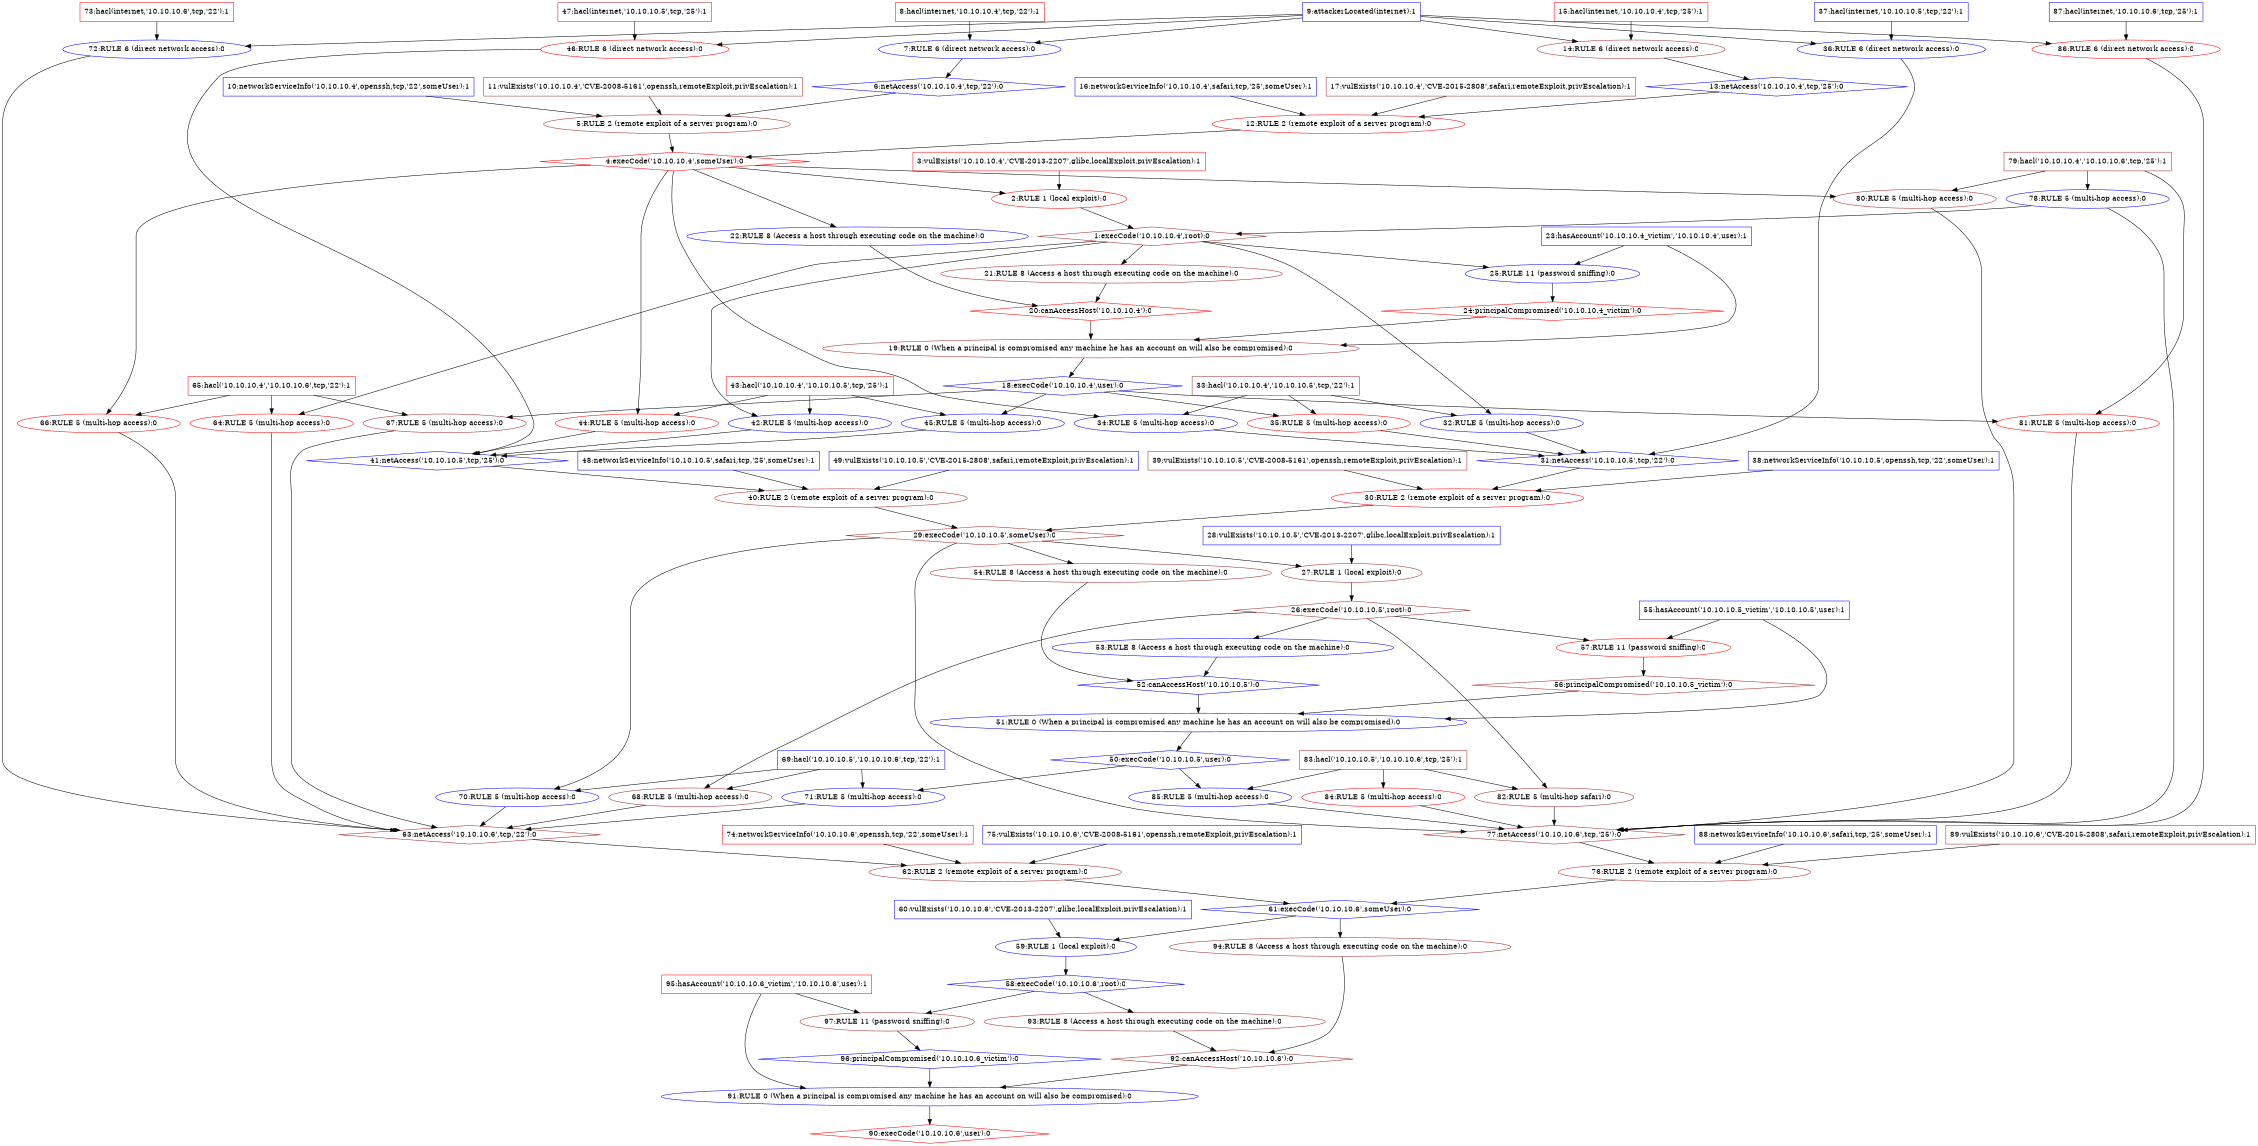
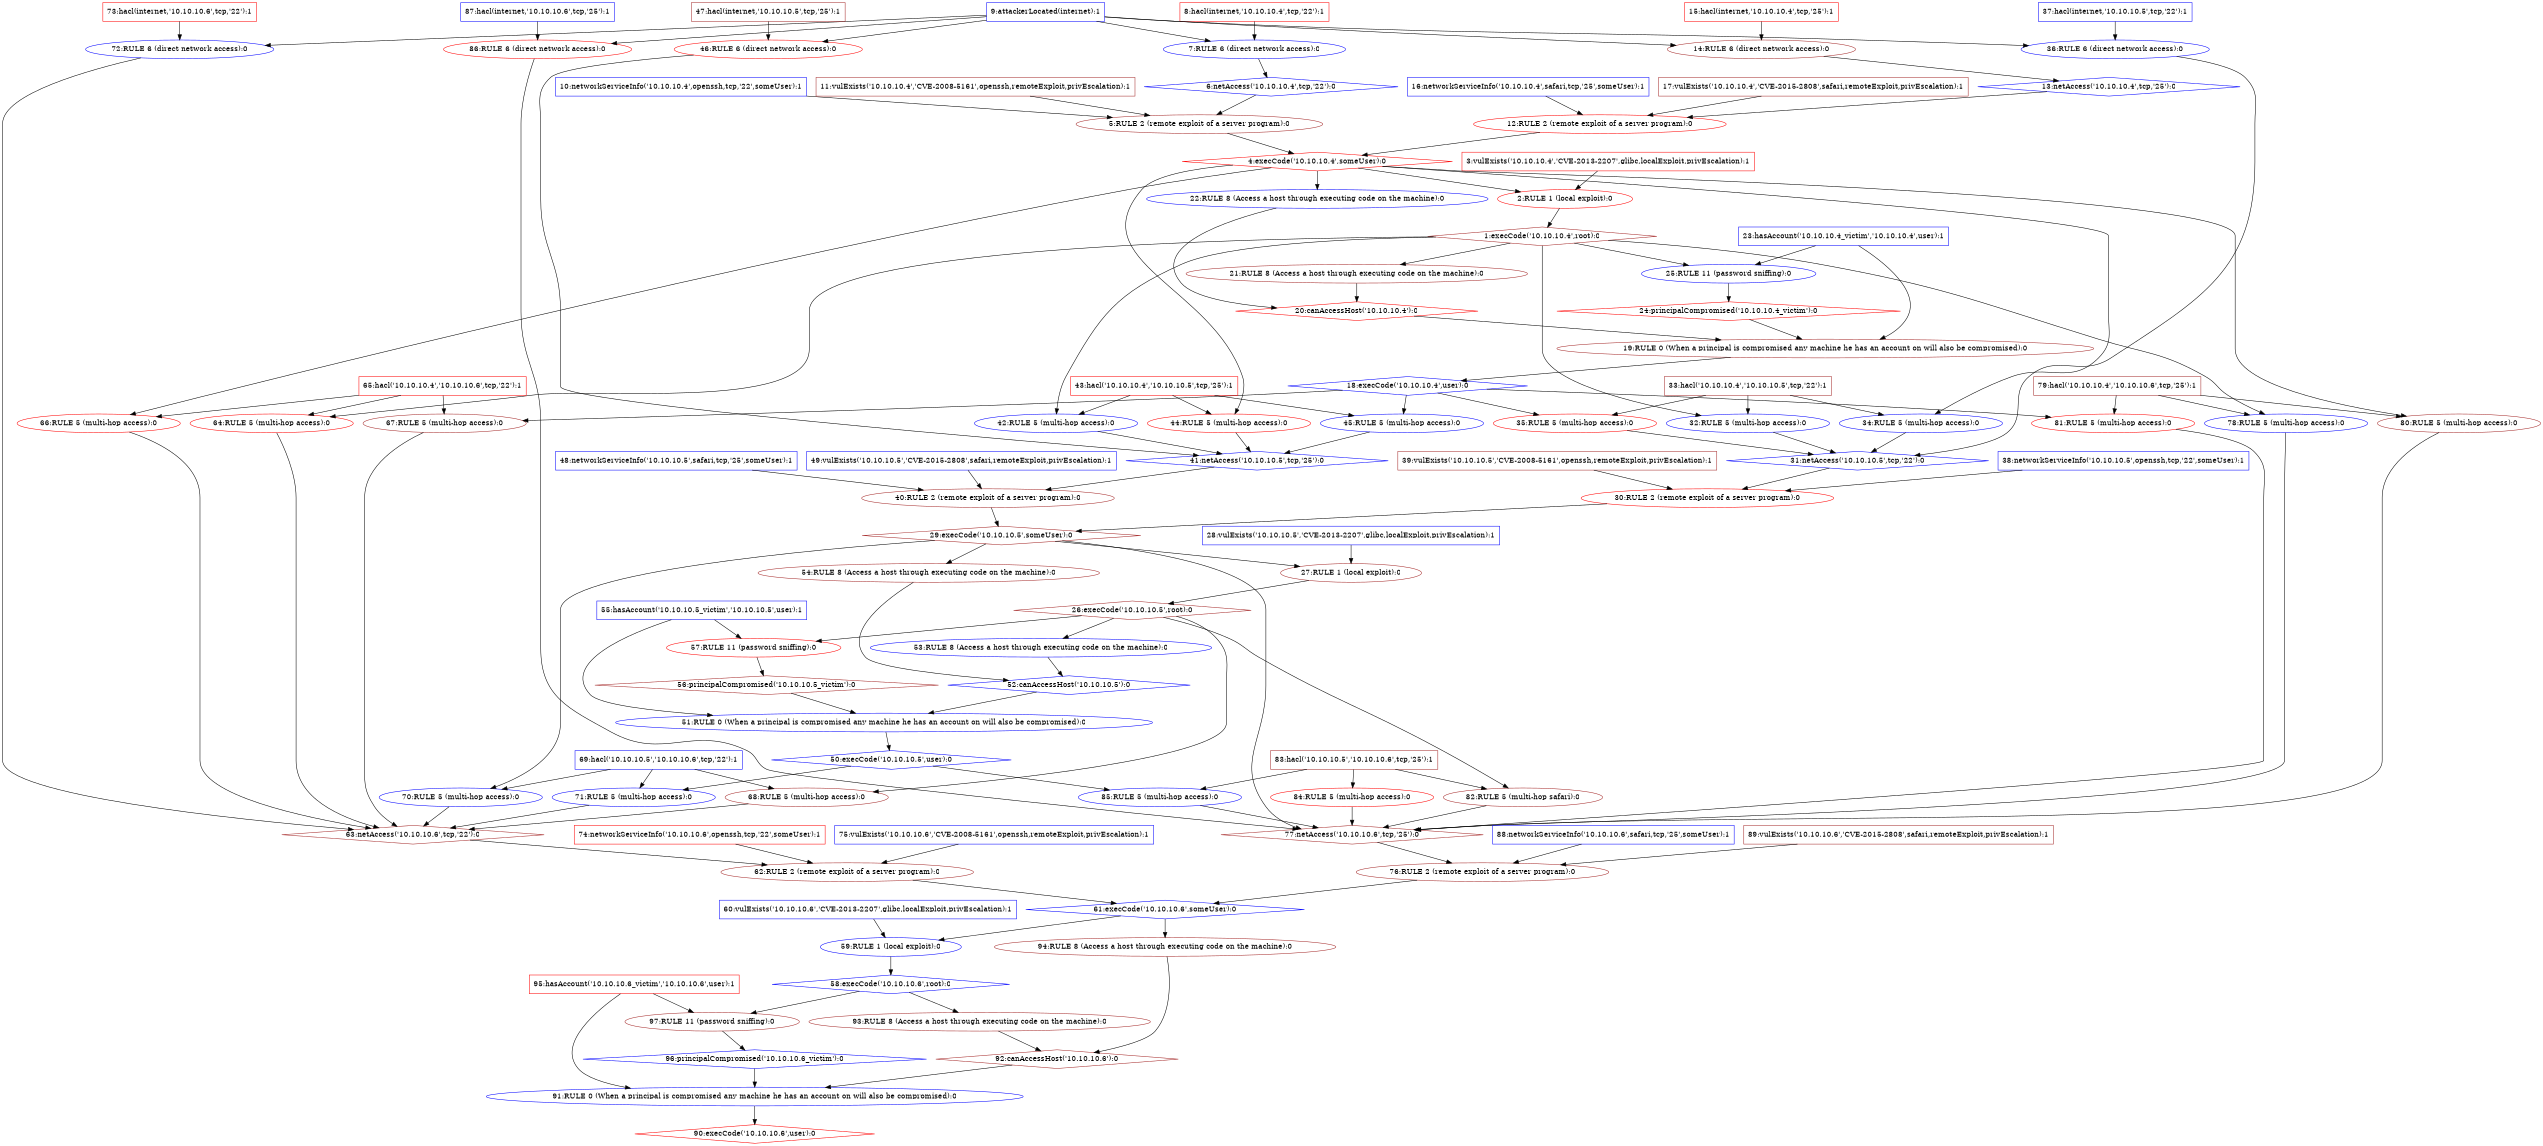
  digraph {
    node [color=blue shape=ellipse]
    n1 [color=brown label="1:execCode('10.10.10.4',root):0" shape=diamond]
    n2 [color=brown label="21:RULE 8 (Access a host through executing code on the machine):0"]
    n3 [label="25:RULE 11 (password sniffing):0"]
    n4 [label="32:RULE 5 (multi-hop access):0"]
    n5 [label="42:RULE 5 (multi-hop access):0"]
    n6 [color=red label="64:RULE 5 (multi-hop access):0"]
    n7 [label="78:RULE 5 (multi-hop access):0"]
    n8 [color=red label="20:canAccessHost('10.10.10.4'):0" shape=diamond]
    n9 [color=red label="24:principalCompromised('10.10.10.4_victim'):0" shape=diamond]
    n10 [label="31:netAccess('10.10.10.5',tcp,'22'):0" shape=diamond]
    n11 [label="41:netAccess('10.10.10.5',tcp,'25'):0" shape=diamond]
    n12 [color=brown label="63:netAccess('10.10.10.6',tcp,'22'):0" shape=diamond]
    n13 [color=brown label="77:netAccess('10.10.10.6',tcp,'25'):0" shape=diamond]
    n14 [color=red label="2:RULE 1 (local exploit):0"]
    n15 [color=red label="3:vulExists('10.10.10.4','CVE-2013-2207',glibc,localExploit,privEscalation):1" shape=box]
    n16 [color=red label="4:execCode('10.10.10.4',someUser):0" shape=diamond]
    n17 [label="22:RULE 8 (Access a host through executing code on the machine):0"]
    n18 [label="34:RULE 5 (multi-hop access):0"]
    n19 [color=red label="44:RULE 5 (multi-hop access):0"]
    n20 [color=red label="66:RULE 5 (multi-hop access):0"]
    n21 [color=brown label="80:RULE 5 (multi-hop access):0"]
    n22 [color=brown label="5:RULE 2 (remote exploit of a server program):0"]
    n23 [label="6:netAccess('10.10.10.4',tcp,'22'):0" shape=diamond]
    n24 [label="7:RULE 6 (direct network access):0"]
    n25 [color=red label="8:hacl(internet,'10.10.10.4',tcp,'22'):1" shape=box]
    n26 [label="9:attackerLocated(internet):1" shape=box]
    n27 [color=brown label="14:RULE 6 (direct network access):0"]
    n28 [label="36:RULE 6 (direct network access):0"]
    n29 [color=red label="46:RULE 6 (direct network access):0"]
    n30 [label="72:RULE 6 (direct network access):0"]
    n31 [color=red label="86:RULE 6 (direct network access):0"]
    n32 [label="13:netAccess('10.10.10.4',tcp,'25'):0" shape=diamond]
    n33 [label="10:networkServiceInfo('10.10.10.4',openssh,tcp,'22',someUser):1" shape=box]
    n34 [color=brown label="11:vulExists('10.10.10.4','CVE-2008-5161',openssh,remoteExploit,privEscalation):1" shape=box]
    n35 [color=red label="12:RULE 2 (remote exploit of a server program):0"]
    n36 [color=red label="15:hacl(internet,'10.10.10.4',tcp,'25'):1" shape=box]
    n37 [label="16:networkServiceInfo('10.10.10.4',safari,tcp,'25',someUser):1" shape=box]
    n38 [color=brown label="17:vulExists('10.10.10.4','CVE-2015-2808',safari,remoteExploit,privEscalation):1" shape=box]
    n39 [label="18:execCode('10.10.10.4',user):0" shape=diamond]
    n40 [color=red label="35:RULE 5 (multi-hop access):0"]
    n41 [label="45:RULE 5 (multi-hop access):0"]
    n42 [color=brown label="67:RULE 5 (multi-hop access):0"]
    n43 [color=red label="81:RULE 5 (multi-hop access):0"]
    n44 [color=brown label="19:RULE 0 (When a principal is compromised any machine he has an account on will also be compromised):0"]
    n45 [label="23:hasAccount('10.10.10.4_victim','10.10.10.4',user):1" shape=box]
    n46 [color=brown label="26:execCode('10.10.10.5',root):0" shape=diamond]
    n47 [label="53:RULE 8 (Access a host through executing code on the machine):0"]
    n48 [color=red label="57:RULE 11 (password sniffing):0"]
    n49 [color=brown label="68:RULE 5 (multi-hop access):0"]
    n50 [color=brown label="82:RULE 5 (multi-hop safari):0"]
    n51 [label="52:canAccessHost('10.10.10.5'):0" shape=diamond]
    n52 [color=brown label="56:principalCompromised('10.10.10.5_victim'):0" shape=diamond]
    n53 [color=brown label="27:RULE 1 (local exploit):0"]
    n54 [label="28:vulExists('10.10.10.5','CVE-2013-2207',glibc,localExploit,privEscalation):1" shape=box]
    n55 [color=brown label="29:execCode('10.10.10.5',someUser):0" shape=diamond]
    n56 [color=brown label="54:RULE 8 (Access a host through executing code on the machine):0"]
    n57 [label="70:RULE 5 (multi-hop access):0"]
    n58 [color=red label="84:RULE 5 (multi-hop access):0"]
    n59 [color=red label="30:RULE 2 (remote exploit of a server program):0"]
    n60 [color=brown label="33:hacl('10.10.10.4','10.10.10.5',tcp,'22'):1" shape=box]
    n61 [label="37:hacl(internet,'10.10.10.5',tcp,'22'):1" shape=box]
    n62 [label="38:networkServiceInfo('10.10.10.5',openssh,tcp,'22',someUser):1" shape=box]
    n63 [color=brown label="39:vulExists('10.10.10.5','CVE-2008-5161',openssh,remoteExploit,privEscalation):1" shape=box]
    n64 [color=brown label="40:RULE 2 (remote exploit of a server program):0"]
    n65 [color=red label="43:hacl('10.10.10.4','10.10.10.5',tcp,'25'):1" shape=box]
    n66 [color=brown label="47:hacl(internet,'10.10.10.5',tcp,'25'):1" shape=box]
    n67 [label="48:networkServiceInfo('10.10.10.5',safari,tcp,'25',someUser):1" shape=box]
    n68 [label="49:vulExists('10.10.10.5','CVE-2015-2808',safari,remoteExploit,privEscalation):1" shape=box]
    n69 [label="50:execCode('10.10.10.5',user):0" shape=diamond]
    n70 [label="71:RULE 5 (multi-hop access):0"]
    n71 [label="85:RULE 5 (multi-hop access):0"]
    n72 [label="51:RULE 0 (When a principal is compromised any machine he has an account on will also be compromised):0"]
    n73 [label="55:hasAccount('10.10.10.5_victim','10.10.10.5',user):1" shape=box]
    n74 [label="58:execCode('10.10.10.6',root):0" shape=diamond]
    n75 [color=brown label="93:RULE 8 (Access a host through executing code on the machine):0"]
    n76 [color=brown label="97:RULE 11 (password sniffing):0"]
    n77 [color=brown label="92:canAccessHost('10.10.10.6'):0" shape=diamond]
    n78 [label="96:principalCompromised('10.10.10.6_victim'):0" shape=diamond]
    n79 [label="59:RULE 1 (local exploit):0"]
    n80 [label="60:vulExists('10.10.10.6','CVE-2013-2207',glibc,localExploit,privEscalation):1" shape=box]
    n81 [label="61:execCode('10.10.10.6',someUser):0" shape=diamond]
    n82 [color=brown label="94:RULE 8 (Access a host through executing code on the machine):0"]
    n83 [color=brown label="62:RULE 2 (remote exploit of a server program):0"]
    n84 [color=red label="65:hacl('10.10.10.4','10.10.10.6',tcp,'22'):1" shape=box]
    n85 [label="69:hacl('10.10.10.5','10.10.10.6',tcp,'22'):1" shape=box]
    n86 [color=red label="73:hacl(internet,'10.10.10.6',tcp,'22'):1" shape=box]
    n87 [color=red label="74:networkServiceInfo('10.10.10.6',openssh,tcp,'22',someUser):1" shape=box]
    n88 [label="75:vulExists('10.10.10.6','CVE-2008-5161',openssh,remoteExploit,privEscalation):1" shape=box]
    n89 [color=brown label="76:RULE 2 (remote exploit of a server program):0"]
    n90 [color=brown label="79:hacl('10.10.10.4','10.10.10.6',tcp,'25'):1" shape=box]
    n91 [color=brown label="83:hacl('10.10.10.5','10.10.10.6',tcp,'25'):1" shape=box]
    n92 [label="87:hacl(internet,'10.10.10.6',tcp,'25'):1" shape=box]
    n93 [label="88:networkServiceInfo('10.10.10.6',safari,tcp,'25',someUser):1" shape=box]
    n94 [color=brown label="89:vulExists('10.10.10.6','CVE-2015-2808',safari,remoteExploit,privEscalation):1" shape=box]
    n95 [color=red label="90:execCode('10.10.10.6',user):0" shape=diamond]
    n96 [label="91:RULE 0 (When a principal is compromised any machine he has an account on will also be compromised):0"]
    n97 [color=red label="95:hasAccount('10.10.10.6_victim','10.10.10.6',user):1" shape=box]
    n1 -> n2
    n1 -> n3
    n1 -> n4
    n1 -> n5
    n1 -> n6
-   n7 -> n1
+   n1 -> n7
    n2 -> n8
    n3 -> n9
    n4 -> n10
    n5 -> n11
    n6 -> n12
    n7 -> n13
    n8 -> n44
    n9 -> n44
    n10 -> n59
    n11 -> n64
    n12 -> n83
    n13 -> n89
    n14 -> n1
    n15 -> n14
    n16 -> n14
    n16 -> n17
    n16 -> n18
    n16 -> n19
    n16 -> n20
    n16 -> n21
    n17 -> n8
    n18 -> n10
    n19 -> n11
    n20 -> n12
    n21 -> n13
    n22 -> n16
    n23 -> n22
    n24 -> n23
    n25 -> n24
    n26 -> n24
    n26 -> n27
    n26 -> n28
    n26 -> n29
    n26 -> n30
    n26 -> n31
    n27 -> n32
    n28 -> n10
    n29 -> n11
    n30 -> n12
    n31 -> n13
    n32 -> n35
    n33 -> n22
    n34 -> n22
    n35 -> n16
    n36 -> n27
    n37 -> n35
    n38 -> n35
    n39 -> n40
    n39 -> n41
    n39 -> n42
    n39 -> n43
    n40 -> n10
    n41 -> n11
    n42 -> n12
    n43 -> n13
    n44 -> n39
    n45 -> n3
    n45 -> n44
    n46 -> n47
    n46 -> n48
    n46 -> n49
    n46 -> n50
    n47 -> n51
    n48 -> n52
    n49 -> n12
    n50 -> n13
    n51 -> n72
    n52 -> n72
    n53 -> n46
    n54 -> n53
    n55 -> n13
    n55 -> n53
    n55 -> n56
    n55 -> n57
    n56 -> n51
    n57 -> n12
    n58 -> n13
    n59 -> n55
    n60 -> n4
    n60 -> n18
    n60 -> n40
    n61 -> n28
    n62 -> n59
    n63 -> n59
    n64 -> n55
    n65 -> n5
    n65 -> n19
    n65 -> n41
    n66 -> n29
    n67 -> n64
    n68 -> n64
    n69 -> n70
    n69 -> n71
    n70 -> n12
    n71 -> n13
    n72 -> n69
    n73 -> n48
    n73 -> n72
    n74 -> n75
    n74 -> n76
    n75 -> n77
    n76 -> n78
    n77 -> n96
    n78 -> n96
    n79 -> n74
    n80 -> n79
    n81 -> n79
    n81 -> n82
    n82 -> n77
    n83 -> n81
    n84 -> n6
    n84 -> n20
    n84 -> n42
    n85 -> n49
    n85 -> n57
    n85 -> n70
    n86 -> n30
    n87 -> n83
    n88 -> n83
    n89 -> n81
    n90 -> n7
    n90 -> n21
    n90 -> n43
    n91 -> n50
    n91 -> n58
    n91 -> n71
    n92 -> n31
    n93 -> n89
    n94 -> n89
    n96 -> n95
    n97 -> n76
    n97 -> n96
  }
